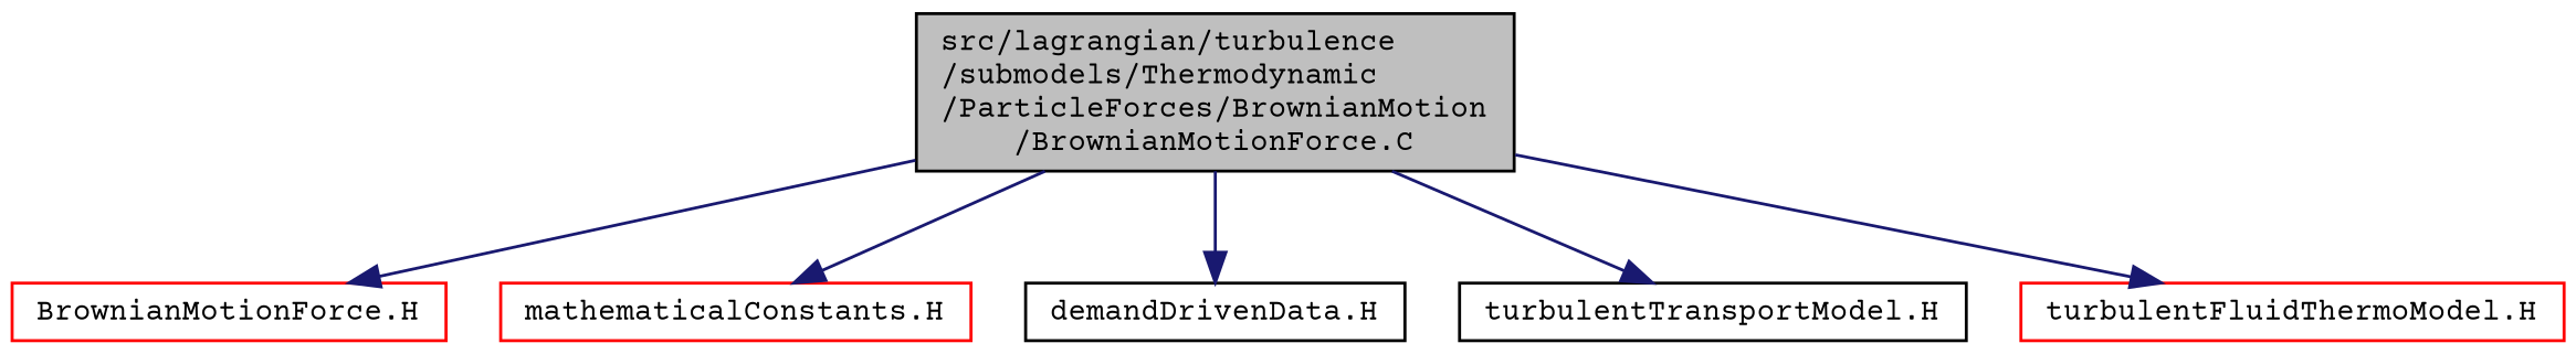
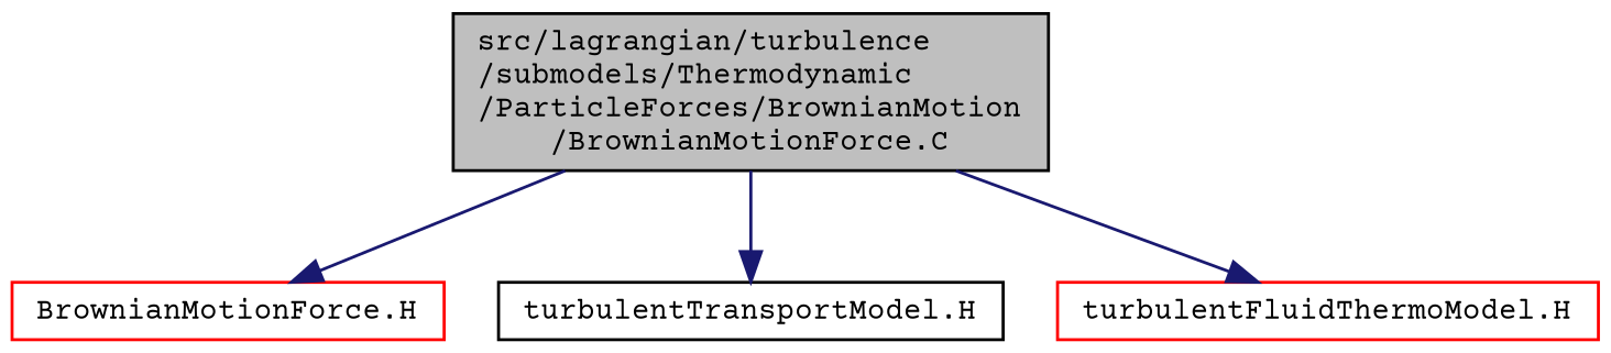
  digraph {
    fontname="Courier Prime"
    node [color=black fontname="Courier Prime" fontsize=10 shape=record]
    edge [color=midnightblue fontname="Courier Prime" fontsize=10 labelfontname=FreeSans labelfontsize=10 style=solid]
    n1 [fillcolor=grey75 fontcolor=black height=0.2 label="src/lagrangian/turbulence\l/submodels/Thermodynamic\l/ParticleForces/BrownianMotion\l/BrownianMotionForce.C" style=filled width=0.4]
    n2 [color=red height=0.2 label="BrownianMotionForce.H" width=0.4]
-   n3 [color=red height=0.2 label="mathematicalConstants.H" width=0.4]
-   n4 [height=0.2 label="demandDrivenData.H" width=0.4]
    n5 [height=0.2 label="turbulentTransportModel.H" width=0.4]
    n6 [color=red height=0.2 label="turbulentFluidThermoModel.H" width=0.4]
    n1 -> n2
-   n1 -> n3
-   n1 -> n4
    n1 -> n5
    n1 -> n6
  }
